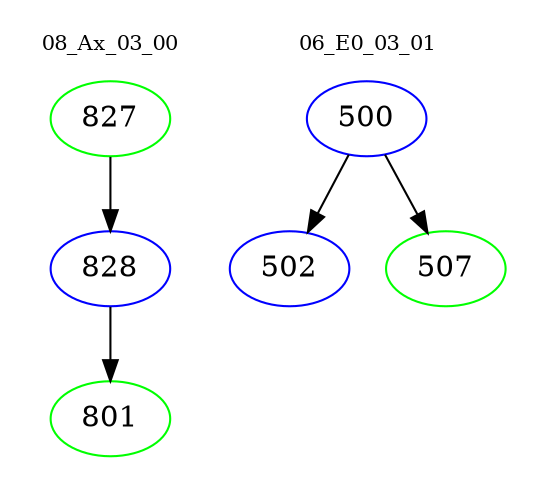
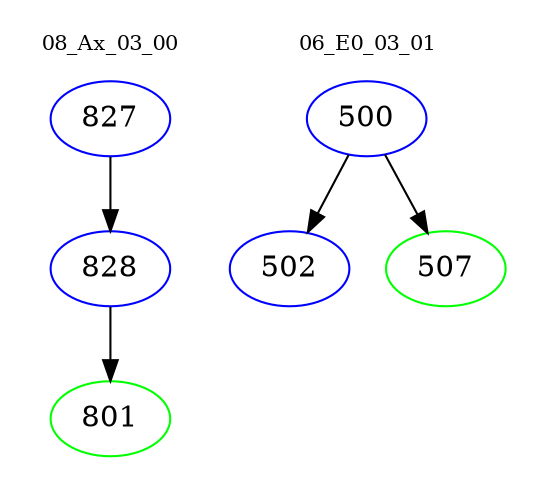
  digraph {
    node [color=blue]
    edge [color=black]
-   n1 [color=green label=827]
+   n1 [label=827]
    n2 [color=green label=801]
    n3 [label=828]
    n4 [label=500]
    n5 [label=502]
    n6 [color=green label=507]
    subgraph cluster_1 {
      color=white
      fontsize=10
      label="08_Ax_03_00"
      n1
      n2
      n3
    }
    subgraph cluster_2 {
      color=white
      fontsize=10
      label="06_E0_03_01"
      n4
      n5
      n6
    }
    n1 -> n3
    n3 -> n2
    n4 -> n5
    n4 -> n6
  }
